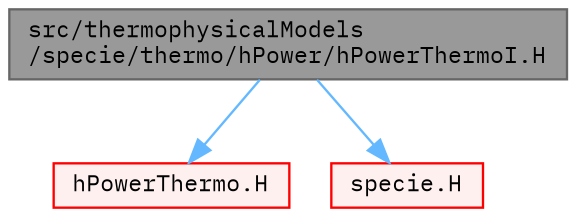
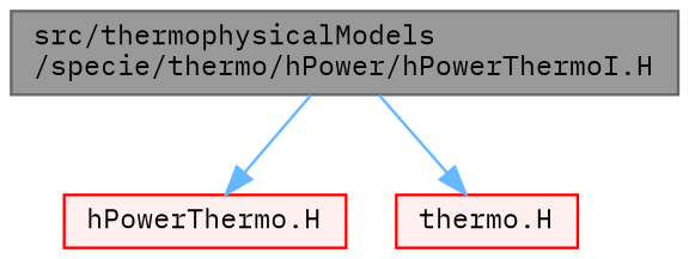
  digraph {
    fontname="IBM Plex Mono"
    node [color=red fillcolor="#FFF0F0" fontname="IBM Plex Mono" fontsize=10 shape=box style=filled]
    edge [color=steelblue1 fontname="IBM Plex Mono" fontsize=10 labelfontname=Helvetica labelfontsize=10 style=solid]
    n1 [color=gray40 fillcolor=grey60 fontcolor=black height=0.2 label="src/thermophysicalModels\l/specie/thermo/hPower/hPowerThermoI.H" width=0.4]
    n2 [height=0.2 label="hPowerThermo.H" width=0.4]
-   n3 [height=0.2 label="specie.H" width=0.4]
+   n3 [height=0.2 label="thermo.H" width=0.4]
    n1 -> n2
    n1 -> n3
  }
